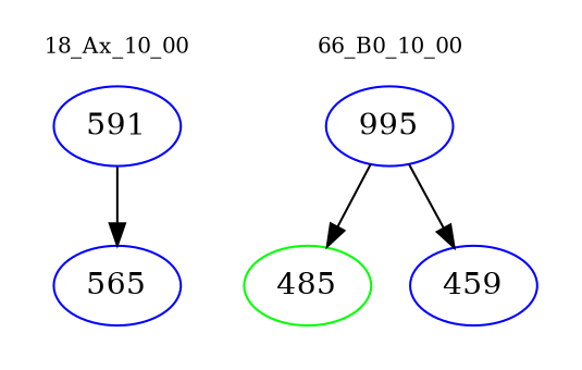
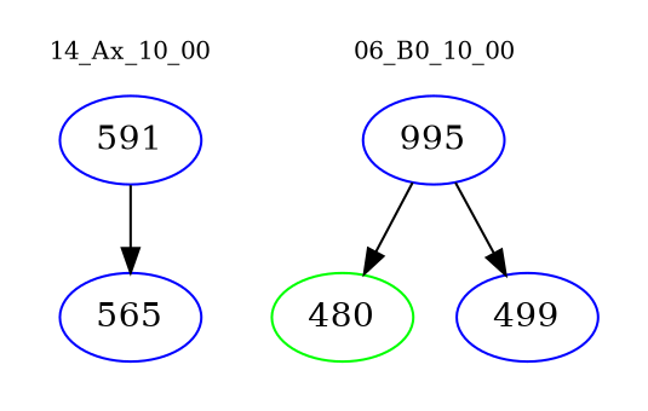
  digraph {
    node [color=blue]
    edge [color=black]
    n1 [label=591]
    n2 [label=565]
    n3 [label=995]
-   n4 [color=green label=485]
-   n5 [label=459]
+   n4 [color=green label=480]
+   n5 [label=499]
    subgraph cluster_1 {
      color=white
      fontsize=10
-     label="18_Ax_10_00"
+     label="14_Ax_10_00"
      n1
      n2
    }
    subgraph cluster_2 {
      color=white
      fontsize=10
-     label="66_B0_10_00"
+     label="06_B0_10_00"
      n3
      n4
      n5
    }
    n1 -> n2
    n3 -> n4
    n3 -> n5
  }
